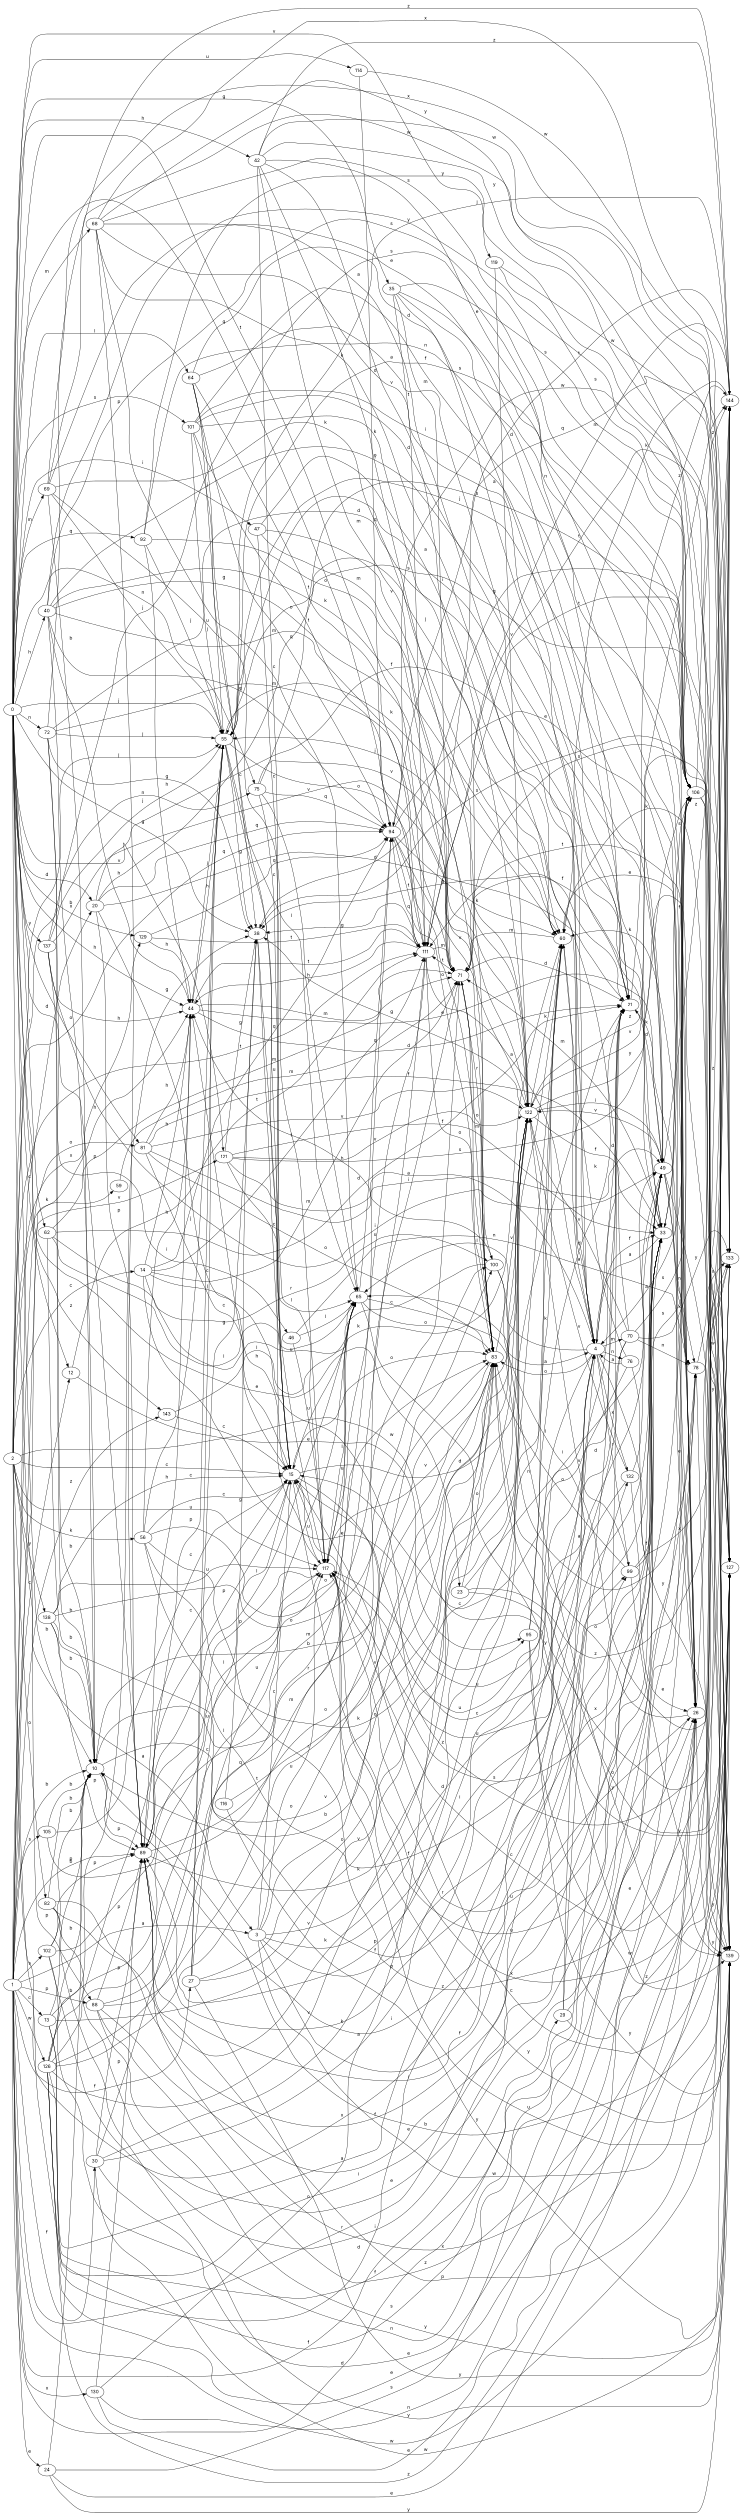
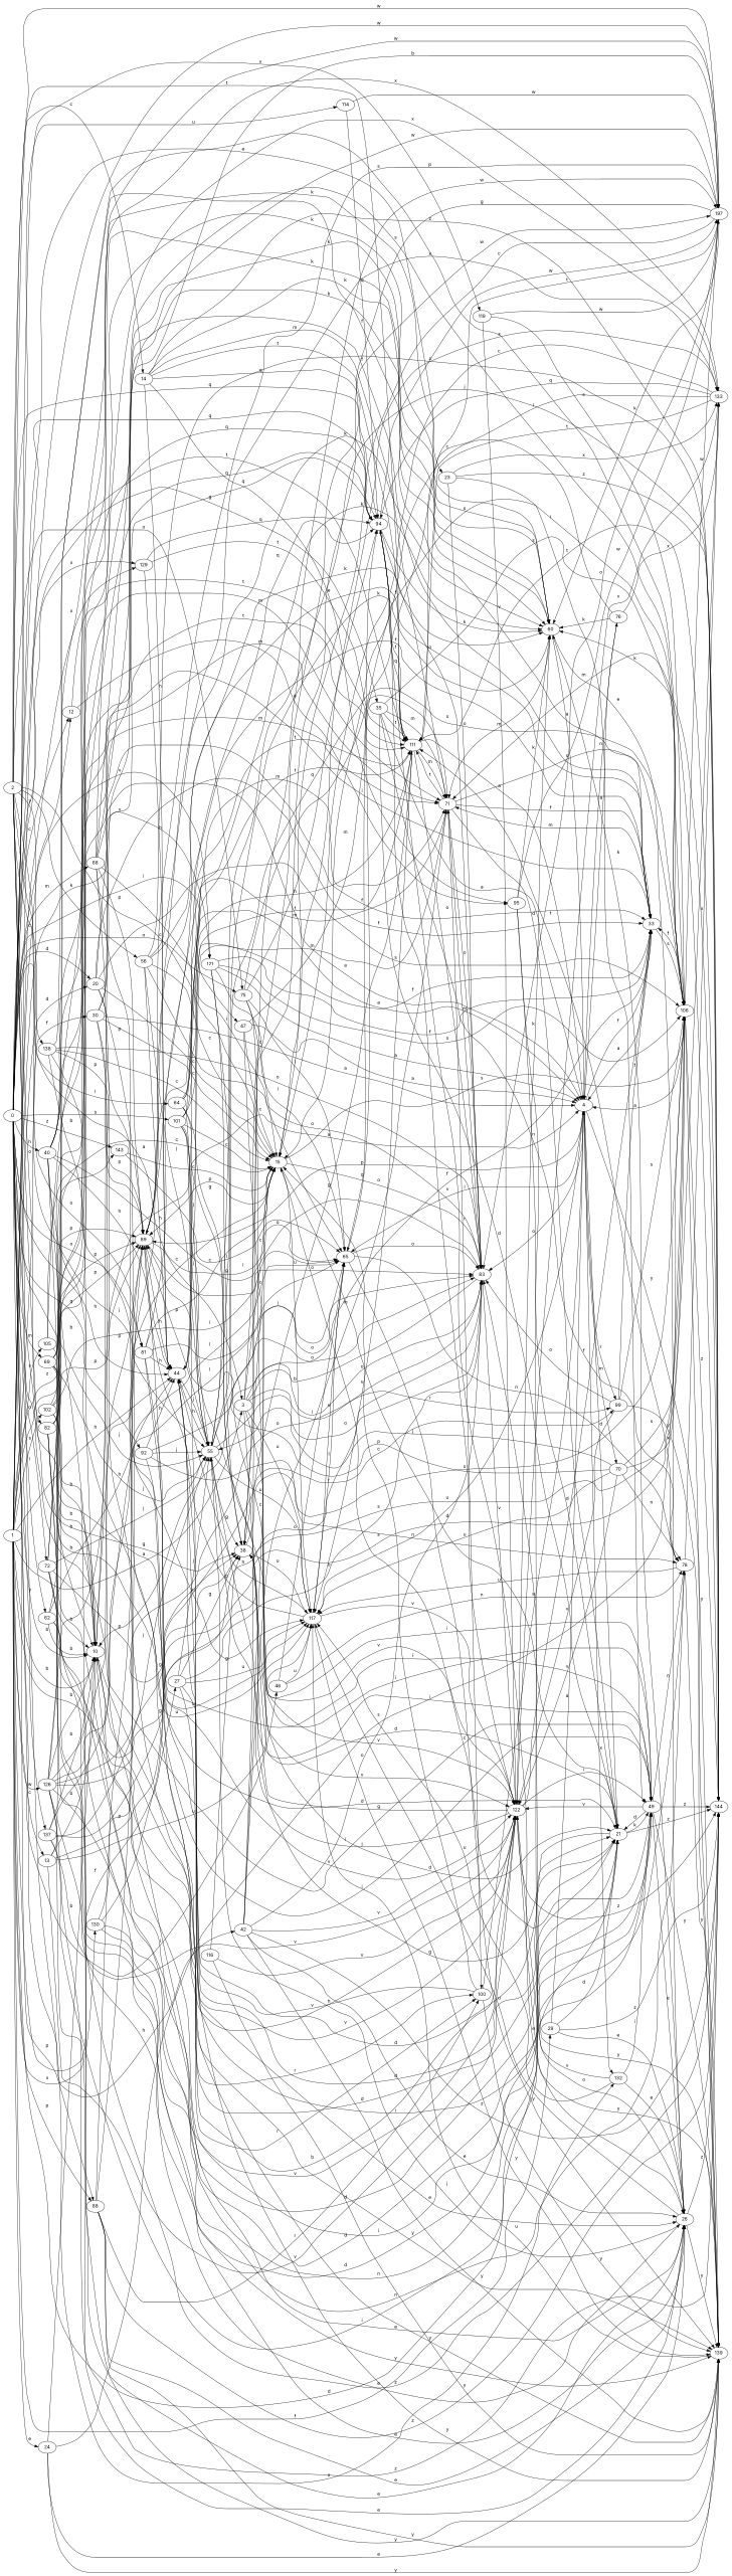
  strict digraph {
    fontname=Inter
    rankdir=LR
    node [fontname=Inter]
    edge [fontname=Inter]
    0
    10
    12
    20
    23
    35
    38
    40
    42
    44
    46
    47
    55
    62
    64
    68
    69
    72
    75
    81
    88
    92
    94
    101
    111
    114
    119
    121
    129
    137
    143
    89
    49
    100
    122
    n36 [label=95]
    21
    15
    33
    106
    83
    144
    133
    4
    71
    78
    117
    139
    60
-   127
+   127 [label=197]
    26
    65
    116
    1
    3
    13
    24
    27
    29
    30
    99
    102
    105
    126
    130
    2
    14
    56
-   59
    82
    132
    138
    70
    76
    0 -> 10 [label=b]
    0 -> 12 [label=c]
    0 -> 20 [label=d]
    0 -> 23 [label=e]
    0 -> 35 [label=g]
    0 -> 38 [label=g]
    0 -> 40 [label=h]
    0 -> 42 [label=h]
    0 -> 44 [label=h]
    0 -> 46 [label=i]
    0 -> 47 [label=i]
    0 -> 55 [label=j]
    0 -> 62 [label=l]
    0 -> 64 [label=l]
    0 -> 68 [label=m]
    0 -> 69 [label=m]
    0 -> 72 [label=n]
    0 -> 75 [label=n]
    0 -> 81 [label=o]
    0 -> 88 [label=p]
    0 -> 92 [label=q]
    0 -> 94 [label=q]
    0 -> 101 [label=s]
    0 -> 111 [label=t]
    0 -> 114 [label=u]
    0 -> 119 [label=v]
    0 -> 121 [label=v]
    0 -> 129 [label=x]
    0 -> 137 [label=y]
    0 -> 143 [label=z]
    10 -> 89 [label=p]
    10 -> 49 [label=i]
    10 -> 100 [label=r]
    10 -> 122 [label=v]
    12 -> 111 [label=t]
    12 -> n36 [label=e]
    20 -> 94 [label=q]
    20 -> 89 [label=p]
    20 -> 21 [label=d]
    20 -> 15 [label=c]
    20 -> 33 [label=f]
    20 -> 106 [label=s]
    23 -> 49 [label=i]
    23 -> 83 [label=o]
    23 -> 144 [label=z]
    23 -> 133 [label=x]
    35 -> 111 [label=t]
    35 -> 21 [label=d]
    35 -> 106 [label=s]
    35 -> 4 [label=a]
    35 -> 71 [label=m]
    35 -> 78 [label=n]
    38 -> 15 [label=c]
    38 -> 106 [label=s]
    38 -> 117 [label=u]
    40 -> 10 [label=b]
    40 -> 44 [label=h]
    40 -> 94 [label=q]
    40 -> 49 [label=i]
    40 -> 106 [label=s]
    40 -> 83 [label=o]
    40 -> 71 [label=m]
    40 -> 139 [label=y]
    40 -> 60 [label=k]
    42 -> 122 [label=v]
    42 -> 15 [label=c]
    42 -> 83 [label=o]
    42 -> 144 [label=z]
    42 -> 71 [label=m]
    42 -> 139 [label=y]
    42 -> 127 [label=w]
    42 -> 26 [label=e]
    44 -> 55 [label=j]
    44 -> 111 [label=t]
    44 -> 21 [label=d]
    44 -> 71 [label=m]
    44 -> 26 [label=e]
    46 -> 78 [label=n]
    46 -> 117 [label=u]
    46 -> 65 [label=l]
    47 -> 122 [label=v]
    47 -> 15 [label=c]
    47 -> 4 [label=a]
    47 -> 71 [label=m]
    55 -> 38 [label=g]
    55 -> 44 [label=h]
    55 -> 89 [label=p]
    55 -> 49 [label=i]
    55 -> 106 [label=s]
    55 -> 83 [label=o]
    55 -> 117 [label=u]
    55 -> 60 [label=k]
    55 -> 65 [label=l]
    62 -> 10 [label=b]
    62 -> 100 [label=r]
    62 -> 21 [label=d]
    62 -> 71 [label=m]
    62 -> 65 [label=l]
    64 -> 38 [label=g]
    64 -> 55 [label=j]
    64 -> 94 [label=q]
    64 -> 111 [label=t]
    64 -> 21 [label=d]
    64 -> 4 [label=a]
    68 -> 89 [label=p]
    68 -> 21 [label=d]
    68 -> 106 [label=s]
    68 -> 133 [label=x]
    68 -> 4 [label=a]
    68 -> 139 [label=y]
    68 -> 60 [label=k]
    68 -> 65 [label=l]
    69 -> 10 [label=b]
    69 -> 55 [label=j]
    69 -> 133 [label=x]
    69 -> 117 [label=u]
    69 -> 60 [label=k]
    69 -> 127 [label=w]
    69 -> 26 [label=e]
    72 -> 10 [label=b]
    72 -> 38 [label=g]
    72 -> 55 [label=j]
    72 -> 89 [label=p]
    72 -> 21 [label=d]
    72 -> 144 [label=z]
    72 -> 71 [label=m]
    75 -> 94 [label=q]
    75 -> 122 [label=v]
    75 -> 15 [label=c]
    75 -> 106 [label=s]
    75 -> 65 [label=l]
    81 -> 44 [label=h]
    81 -> 49 [label=i]
    81 -> 122 [label=v]
    81 -> 15 [label=c]
    81 -> 33 [label=f]
    81 -> 83 [label=o]
    88 -> 89 [label=p]
    88 -> 100 [label=r]
    88 -> 144 [label=z]
    88 -> 71 [label=m]
    88 -> 139 [label=y]
    88 -> 26 [label=e]
    92 -> 44 [label=h]
    92 -> 55 [label=j]
    92 -> 83 [label=o]
    92 -> 78 [label=n]
    92 -> 139 [label=y]
    94 -> 111 [label=t]
    94 -> 122 [label=v]
    94 -> 83 [label=o]
    94 -> 60 [label=k]
    94 -> 127 [label=w]
    94 -> 26 [label=e]
    101 -> 55 [label=j]
    101 -> 111 [label=t]
    101 -> 49 [label=i]
    101 -> 21 [label=d]
    101 -> 15 [label=c]
    101 -> 33 [label=f]
    101 -> 60 [label=k]
    111 -> 38 [label=g]
    111 -> 44 [label=h]
    111 -> 94 [label=q]
    111 -> 83 [label=o]
    111 -> 4 [label=a]
    111 -> 71 [label=m]
    111 -> 117 [label=u]
    114 -> 94 [label=q]
    114 -> 127 [label=w]
    119 -> 122 [label=v]
    119 -> 106 [label=s]
    119 -> 127 [label=w]
    121 -> 38 [label=g]
    121 -> 122 [label=v]
    121 -> 33 [label=f]
    121 -> 106 [label=s]
    121 -> 4 [label=a]
    121 -> 65 [label=l]
    129 -> 44 [label=h]
    129 -> 94 [label=q]
    129 -> 111 [label=t]
    137 -> 10 [label=b]
    137 -> 44 [label=h]
    137 -> 55 [label=j]
    137 -> 49 [label=i]
    137 -> 122 [label=v]
    137 -> 106 [label=s]
    143 -> 15 [label=c]
    143 -> 65 [label=l]
    89 -> 44 [label=h]
    89 -> 49 [label=i]
    89 -> 83 [label=o]
    89 -> 133 [label=x]
    89 -> 71 [label=m]
    89 -> 60 [label=k]
    89 -> 65 [label=l]
    49 -> 122 [label=v]
    49 -> 21 [label=d]
    49 -> 15 [label=c]
    49 -> 144 [label=z]
    49 -> 78 [label=n]
    49 -> 139 [label=y]
    49 -> 26 [label=e]
    100 -> 44 [label=h]
    100 -> 15 [label=c]
    100 -> 4 [label=a]
    100 -> 139 [label=y]
    122 -> 10 [label=b]
    122 -> 38 [label=g]
    122 -> 55 [label=j]
    122 -> 49 [label=i]
    122 -> 33 [label=f]
    122 -> 144 [label=z]
    122 -> 139 [label=y]
    122 -> 60 [label=k]
    n36 -> 21 [label=d]
    n36 -> 139 [label=y]
    n36 -> 60 [label=k]
    n36 -> 127 [label=w]
    21 -> 38 [label=g]
    21 -> 49 [label=k]
    21 -> 144 [label=z]
    15 -> 89 [label=p]
    15 -> 21 [label=d]
    15 -> 106 [label=s]
    15 -> 83 [label=o]
    15 -> 133 [label=x]
    15 -> 117 [label=u]
    33 -> 106 [label=s]
    33 -> 4 [label=a]
    33 -> 71 [label=m]
    106 -> 33 [label=f]
    106 -> 144 [label=z]
    106 -> 4 [label=a]
    106 -> 139 [label=y]
    106 -> 127 [label=w]
    83 -> 10 [label=b]
    83 -> 122 [label=v]
    83 -> 71 [label=m]
    144 -> 55 [label=j]
    144 -> 111 [label=t]
    144 -> 71 [label=m]
    144 -> 60 [label=k]
    133 -> 94 [label=q]
    133 -> 111 [label=t]
    133 -> 122 [label=v]
    133 -> 15 [label=c]
    133 -> 65 [label=l]
    4 -> 89 [label=p]
    4 -> 21 [label=d]
    4 -> 33 [label=f]
    4 -> 83 [label=o]
    4 -> 117 [label=u]
    4 -> 139 [label=y]
    4 -> 65 [label=l]
    4 -> 99 [label=r]
    4 -> 132 [label=x]
    4 -> 70 [label=m]
    4 -> 76 [label=n]
    71 -> 111 [label=t]
    71 -> 100 [label=r]
    71 -> 21 [label=d]
    71 -> 33 [label=f]
    71 -> 106 [label=s]
    71 -> 83 [label=o]
    78 -> 111 [label=t]
    78 -> 133 [label=x]
    78 -> 117 [label=u]
    78 -> 139 [label=y]
    117 -> 44 [label=h]
    117 -> 89 [label=p]
    117 -> 122 [label=v]
    117 -> 139 [label=y]
    117 -> 65 [label=l]
    139 -> 117 [label=u]
    60 -> 4 [label=a]
    60 -> 71 [label=m]
    60 -> 26 [label=e]
    127 -> 10 [label=b]
    127 -> 38 [label=g]
    127 -> 111 [label=t]
    127 -> 89 [label=p]
    127 -> 15 [label=c]
    127 -> 83 [label=o]
    127 -> 60 [label=k]
    26 -> 55 [label=j]
    26 -> 83 [label=o]
    26 -> 144 [label=z]
    26 -> 117 [label=u]
    26 -> 139 [label=y]
    26 -> 60 [label=k]
    65 -> 94 [label=q]
    65 -> 83 [label=o]
    65 -> 78 [label=n]
    65 -> 117 [label=u]
    65 -> 139 [label=y]
    116 -> 38 [label=g]
    116 -> 122 [label=v]
    116 -> 139 [label=y]
    1 -> 10 [label=b]
    1 -> 12 [label=c]
    1 -> 20 [label=d]
    1 -> 44 [label=h]
    1 -> 88 [label=p]
    1 -> 121 [label=v]
    1 -> 129 [label=x]
    1 -> 143 [label=z]
    1 -> 89 [label=p]
    1 -> 21 [label=d]
    1 -> 127 [label=w]
    1 -> 3 [label=a]
    1 -> 13 [label=c]
    1 -> 24 [label=e]
    1 -> 27 [label=f]
    1 -> 29 [label=f]
    1 -> 30 [label=f]
    1 -> 99 [label=r]
    1 -> 102 [label=s]
    1 -> 105 [label=s]
    1 -> 126 [label=w]
    1 -> 130 [label=x]
    3 -> 49 [label=i]
    3 -> 21 [label=d]
    3 -> 15 [label=c]
    3 -> 33 [label=f]
    3 -> 83 [label=o]
    3 -> 117 [label=u]
    3 -> 127 [label=w]
    3 -> 99 [label=r]
    13 -> 10 [label=b]
    13 -> 122 [label=v]
    13 -> 33 [label=f]
    13 -> 106 [label=s]
    13 -> 117 [label=u]
    24 -> 10 [label=b]
    24 -> 106 [label=s]
    24 -> 139 [label=y]
    24 -> 26 [label=e]
    27 -> 38 [label=g]
    27 -> 55 [label=j]
    27 -> 122 [label=v]
    27 -> 83 [label=o]
    27 -> 117 [label=u]
    27 -> 139 [label=y]
    29 -> 21 [label=d]
    29 -> 144 [label=z]
    29 -> 4 [label=a]
    29 -> 26 [label=e]
    30 -> 89 [label=p]
    30 -> 15 [label=c]
    30 -> 4 [label=a]
    30 -> 60 [label=k]
    30 -> 127 [label=w]
    30 -> 26 [label=e]
    99 -> 122 [label=v]
    99 -> 33 [label=f]
    99 -> 106 [label=s]
    99 -> 83 [label=o]
    99 -> 139 [label=y]
    102 -> 10 [label=b]
    102 -> 89 [label=p]
    102 -> 33 [label=i]
    102 -> 78 [label=n]
    102 -> 65 [label=l]
    105 -> 10 [label=b]
    105 -> 111 [label=t]
    105 -> 15 [label=c]
    126 -> 10 [label=b]
    126 -> 38 [label=g]
    126 -> 94 [label=q]
    126 -> 122 [label=v]
    126 -> 21 [label=d]
    126 -> 15 [label=c]
    126 -> 83 [label=o]
    126 -> 144 [label=z]
    126 -> 4 [label=a]
    126 -> 26 [label=e]
    126 -> 65 [label=l]
    130 -> 89 [label=p]
    130 -> 83 [label=o]
    130 -> 78 [label=n]
    130 -> 26 [label=e]
    2 -> 55 [label=j]
    2 -> 75 [label=n]
    2 -> 81 [label=o]
    2 -> 94 [label=q]
    2 -> 111 [label=t]
    2 -> 49 [label=i]
    2 -> 15 [label=c]
    2 -> 117 [label=u]
    2 -> 127 [label=w]
    2 -> 3 [label=a]
    2 -> 14 [label=c]
    2 -> 56 [label=k]
-   2 -> 59 [label=k]
    2 -> 82 [label=o]
    2 -> 132 [label=x]
    2 -> 138 [label=y]
    14 -> 44 [label=h]
    14 -> 94 [label=q]
    14 -> 111 [label=t]
    14 -> n36 [label=e]
    14 -> 144 [label=z]
    14 -> 71 [label=m]
    14 -> 60 [label=k]
    56 -> 44 [label=h]
    56 -> 55 [label=j]
    56 -> 15 [label=c]
    56 -> 33 [label=f]
    56 -> 83 [label=o]
    56 -> 144 [label=z]
    56 -> 60 [label=k]
-   59 -> 71 [label=m]
    82 -> 10 [label=b]
+   82 -> 89 [label=p]
    82 -> 33 [label=f]
    82 -> 139 [label=y]
    82 -> 60 [label=k]
    82 -> 26 [label=e]
    132 -> 49 [label=i]
    132 -> 122 [label=v]
    132 -> 117 [label=u]
    132 -> 26 [label=e]
    138 -> 10 [label=b]
    138 -> 89 [label=p]
    138 -> 15 [label=c]
    138 -> 33 [label=f]
    138 -> 83 [label=o]
    138 -> 117 [label=u]
    70 -> 55 [label=j]
    70 -> 89 [label=p]
    70 -> 122 [label=v]
    70 -> 106 [label=s]
    70 -> 133 [label=x]
    70 -> 78 [label=n]
    70 -> 117 [label=u]
    76 -> 15 [label=c]
    76 -> 133 [label=x]
    76 -> 4 [label=a]
    76 -> 60 [label=k]
  }
